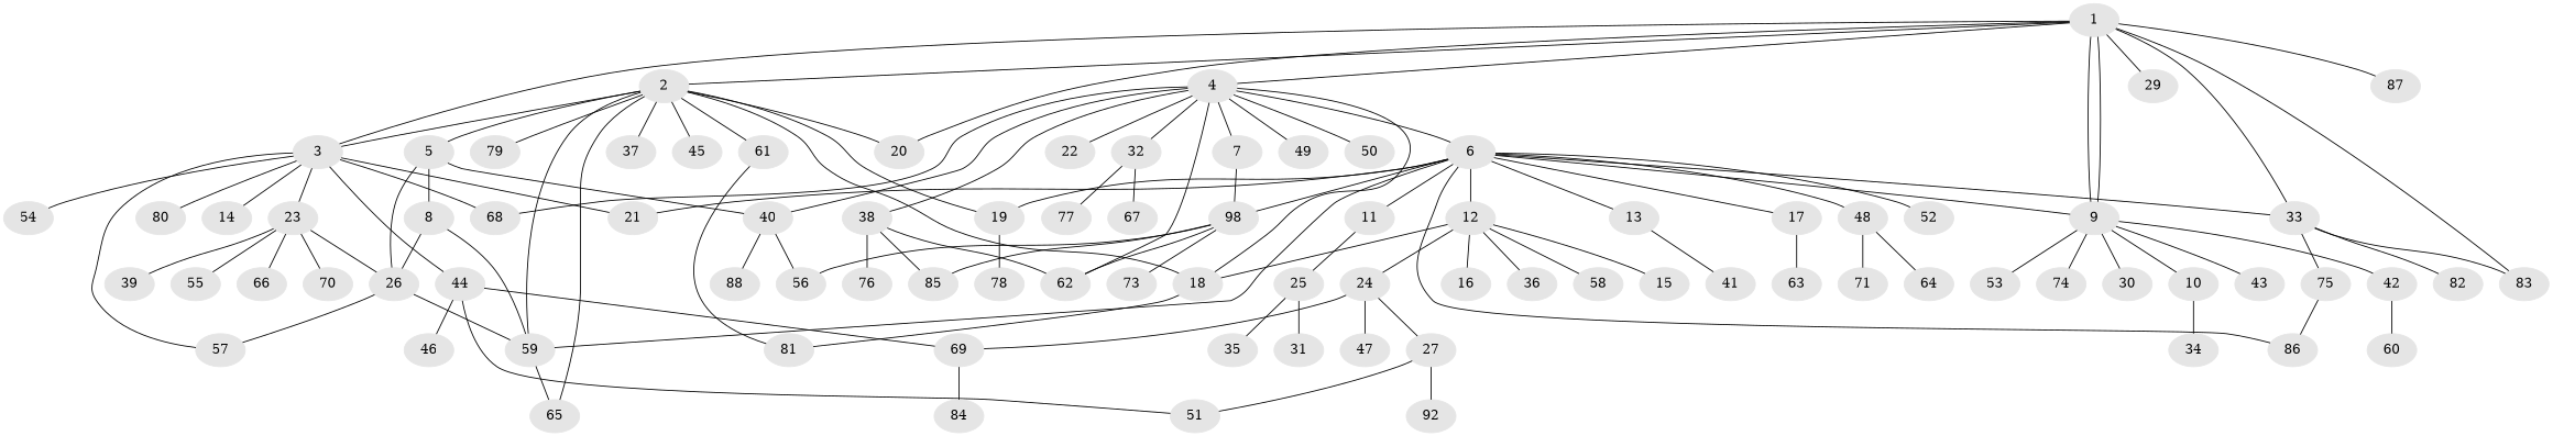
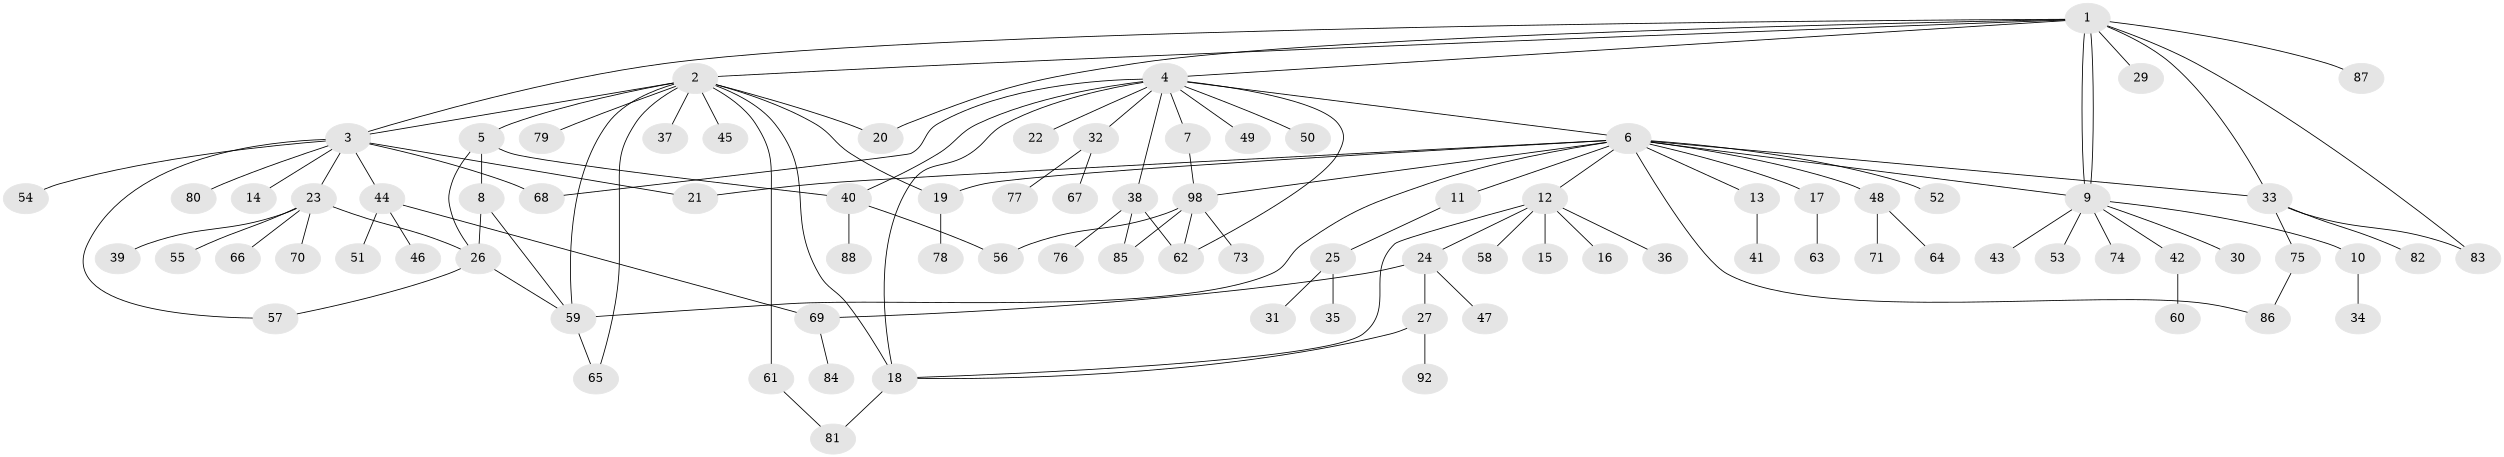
  graph {
    node [color=gray90 style=filled]
    1
    2
    3
    4
    9
    20
    29
    33
    83
    87
    5
    18
    19
    37
    45
    59
    61
    65
    79
    14
    21
    23
    44
    54
    57
    68
    80
    6
    7
    22
    32
    38
    40
    49
    50
    62
    10
    30
    42
    43
    53
    74
    75
    82
    8
    26
    81
    78
    39
    55
    66
    70
    69
    51
    46
    11
    12
    13
    17
    n60 [label=98]
    48
    52
    86
    67
    77
    85
    76
    56
    88
    25
    15
    16
    24
    36
    58
    41
    63
    73
    64
    71
    34
    60
    31
    35
    27
    47
    n87 [label=92]
    84
    1 -- 2
    1 -- 3
    1 -- 4
    1 -- 9
    1 -- 9
    1 -- 20
    1 -- 29
    1 -- 33
    1 -- 83
    1 -- 87
    2 -- 3
    2 -- 20
    2 -- 5
    2 -- 18
    2 -- 19
    2 -- 37
    2 -- 45
    2 -- 59
    2 -- 61
    2 -- 65
    2 -- 79
    3 -- 14
    3 -- 21
    3 -- 23
    3 -- 44
    3 -- 54
    3 -- 57
    3 -- 68
    3 -- 80
    4 -- 18
    4 -- 68
    4 -- 6
    4 -- 7
    4 -- 22
    4 -- 32
    4 -- 38
    4 -- 40
    4 -- 49
    4 -- 50
    4 -- 62
    9 -- 10
    9 -- 30
    9 -- 42
    9 -- 43
    9 -- 53
    9 -- 74
    33 -- 83
    33 -- 75
    33 -- 82
    5 -- 40
    5 -- 8
    5 -- 26
    18 -- 81
    19 -- 78
    59 -- 65
    61 -- 81
    23 -- 26
    23 -- 39
    23 -- 55
    23 -- 66
    23 -- 70
    44 -- 69
    44 -- 51
    44 -- 46
    6 -- 9
    6 -- 33
    6 -- 19
    6 -- 59
    6 -- 21
    6 -- 11
    6 -- 12
    6 -- 13
    6 -- 17
    6 -- n60
    6 -- 48
    6 -- 52
    6 -- 86
    7 -- n60
    32 -- 67
    32 -- 77
    38 -- 62
    38 -- 85
    38 -- 76
    40 -- 56
    40 -- 88
    10 -- 34
    42 -- 60
    75 -- 86
    8 -- 59
    8 -- 26
    26 -- 59
    26 -- 57
    69 -- 84
    11 -- 25
    12 -- 18
    12 -- 15
    12 -- 16
    12 -- 24
    12 -- 36
    12 -- 58
    13 -- 41
    17 -- 63
    n60 -- 62
    n60 -- 85
    n60 -- 56
    n60 -- 73
    48 -- 64
    48 -- 71
    25 -- 31
    25 -- 35
    24 -- 69
    24 -- 27
    24 -- 47
-   27 -- 51
+   27 -- 18
    27 -- n87
  }
